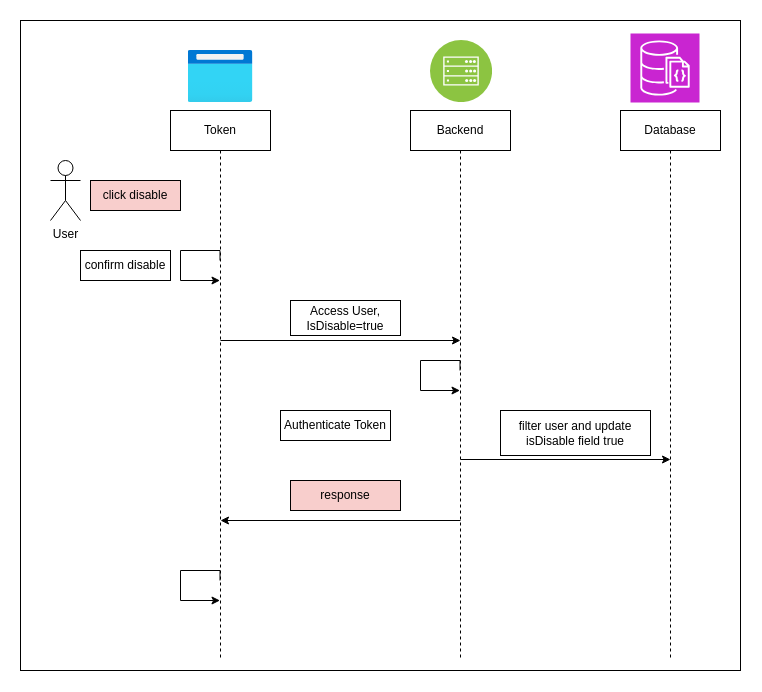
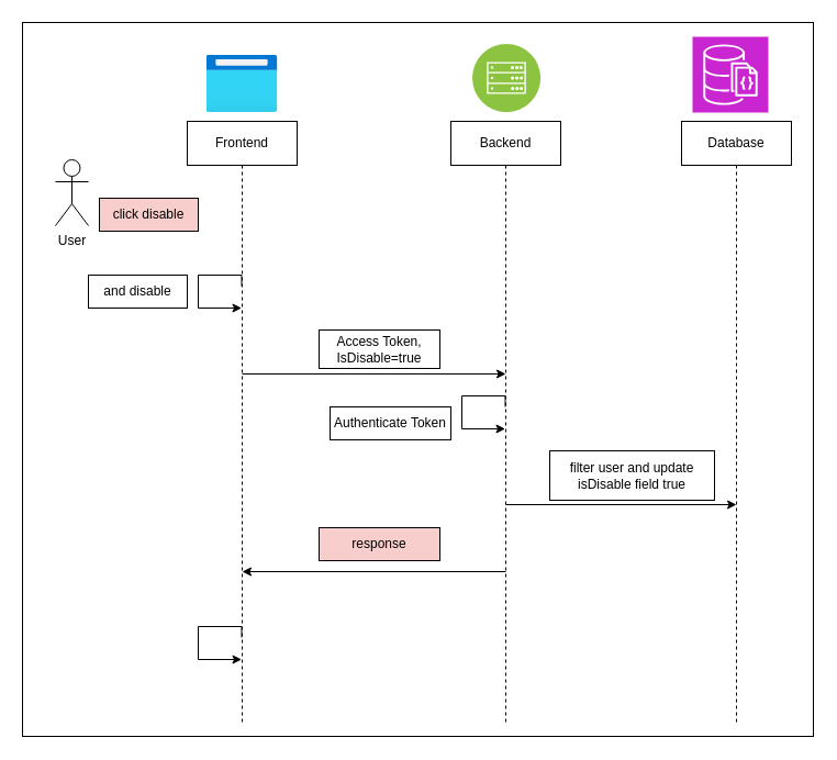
  <mxCell id="0" />
  <mxCell id="1" parent="0" />
  <mxCell id="2" value="" style="rounded=0;whiteSpace=wrap;html=1;" vertex="1" parent="1"><mxGeometry x="20" y="20" width="720" height="650" as="geometry" /></mxCell>
  <mxCell id="3" style="edgeStyle=orthogonalEdgeStyle;rounded=0;orthogonalLoop=1;jettySize=auto;html=1;curved=0;" edge="1" parent="1"><mxGeometry relative="1" as="geometry"><Array as="points"><mxPoint x="310.5" y="340" /><mxPoint x="310.5" y="340" /></Array><mxPoint x="220" y="340" as="sourcePoint" /><mxPoint x="460" y="340" as="targetPoint" /></mxGeometry></mxCell>
- <mxCell id="4" value="Token" style="shape=umlLifeline;perimeter=lifelinePerimeter;whiteSpace=wrap;html=1;container=1;dropTarget=0;collapsible=0;recursiveResize=0;outlineConnect=0;portConstraint=eastwest;newEdgeStyle={&quot;curved&quot;:0,&quot;rounded&quot;:0};" vertex="1" parent="1"><mxGeometry x="170" y="110" width="100" height="550" as="geometry" /></mxCell>
+ <mxCell id="4" value="Frontend" style="shape=umlLifeline;perimeter=lifelinePerimeter;whiteSpace=wrap;html=1;container=1;dropTarget=0;collapsible=0;recursiveResize=0;outlineConnect=0;portConstraint=eastwest;newEdgeStyle={&quot;curved&quot;:0,&quot;rounded&quot;:0};" vertex="1" parent="1"><mxGeometry x="170" y="110" width="100" height="550" as="geometry" /></mxCell>
  <mxCell id="5" style="edgeStyle=orthogonalEdgeStyle;rounded=0;orthogonalLoop=1;jettySize=auto;html=1;curved=0;" edge="1" parent="1"><mxGeometry relative="1" as="geometry"><Array as="points"><mxPoint x="530.5" y="459" /><mxPoint x="530.5" y="459" /></Array><mxPoint x="460" y="459" as="sourcePoint" /><mxPoint x="670" y="459" as="targetPoint" /></mxGeometry></mxCell>
  <mxCell id="6" value="Backend" style="shape=umlLifeline;perimeter=lifelinePerimeter;whiteSpace=wrap;html=1;container=1;dropTarget=0;collapsible=0;recursiveResize=0;outlineConnect=0;portConstraint=eastwest;newEdgeStyle={&quot;curved&quot;:0,&quot;rounded&quot;:0};" vertex="1" parent="1"><mxGeometry x="410" y="110" width="100" height="550" as="geometry" /></mxCell>
  <mxCell id="7" value="Database" style="shape=umlLifeline;perimeter=lifelinePerimeter;whiteSpace=wrap;html=1;container=1;dropTarget=0;collapsible=0;recursiveResize=0;outlineConnect=0;portConstraint=eastwest;newEdgeStyle={&quot;curved&quot;:0,&quot;rounded&quot;:0};" vertex="1" parent="1"><mxGeometry x="620" y="110" width="100" height="550" as="geometry" /></mxCell>
- <mxCell id="8" value="User" style="shape=umlActor;verticalLabelPosition=bottom;verticalAlign=top;html=1;" vertex="1" parent="1"><mxGeometry x="50" y="160" width="30" height="60" as="geometry" /></mxCell>
- <mxCell id="9" value="Access User, IsDisable=true" style="html=1;whiteSpace=wrap;" vertex="1" parent="1"><mxGeometry x="290" y="300" width="110" height="35" as="geometry" /></mxCell>
- <mxCell id="10" value="Authenticate Token" style="html=1;whiteSpace=wrap;" vertex="1" parent="1"><mxGeometry x="280" y="410" width="110" height="30" as="geometry" /></mxCell>
+ <mxCell id="8" value="User" style="shape=umlActor;verticalLabelPosition=bottom;verticalAlign=top;html=1;" vertex="1" parent="1"><mxGeometry x="50" y="145" width="30" height="60" as="geometry" /></mxCell>
+ <mxCell id="9" value="Access Token, IsDisable=true" style="html=1;whiteSpace=wrap;" vertex="1" parent="1"><mxGeometry x="290" y="300" width="110" height="35" as="geometry" /></mxCell>
+ <mxCell id="10" value="Authenticate Token" style="html=1;whiteSpace=wrap;" vertex="1" parent="1"><mxGeometry x="300" y="370" width="110" height="30" as="geometry" /></mxCell>
  <mxCell id="11" value="filter user and update isDisable field true" style="html=1;whiteSpace=wrap;" vertex="1" parent="1"><mxGeometry x="500" y="410" width="150" height="45" as="geometry" /></mxCell>
  <mxCell id="12" style="edgeStyle=orthogonalEdgeStyle;rounded=0;orthogonalLoop=1;jettySize=auto;html=1;curved=0;" edge="1" parent="1"><mxGeometry relative="1" as="geometry"><mxPoint x="460" y="520" as="sourcePoint" /><mxPoint x="220" y="520" as="targetPoint" /><Array as="points"><mxPoint x="390.5" y="520" /><mxPoint x="390.5" y="520" /></Array></mxGeometry></mxCell>
  <mxCell id="13" style="edgeStyle=orthogonalEdgeStyle;rounded=0;orthogonalLoop=1;jettySize=auto;html=1;curved=0;" edge="1" parent="1"><mxGeometry relative="1" as="geometry"><mxPoint x="219.5" y="580" as="sourcePoint" /><mxPoint x="219.5" y="600" as="targetPoint" /><Array as="points"><mxPoint x="180" y="570" /></Array></mxGeometry></mxCell>
  <mxCell id="14" value="" style="image;aspect=fixed;html=1;points=[];align=center;fontSize=12;image=img/lib/azure2/general/Browser.svg;" vertex="1" parent="1"><mxGeometry x="187.5" y="50" width="65" height="52" as="geometry" /></mxCell>
  <mxCell id="15" value="" style="image;aspect=fixed;perimeter=ellipsePerimeter;html=1;align=center;shadow=0;dashed=0;fontColor=#4277BB;labelBackgroundColor=default;fontSize=12;spacingTop=3;image=img/lib/ibm/infrastructure/mobile_backend.svg;" vertex="1" parent="1"><mxGeometry x="430" y="40" width="62" height="62" as="geometry" /></mxCell>
  <mxCell id="16" value="" style="sketch=0;points=[[0,0,0],[0.25,0,0],[0.5,0,0],[0.75,0,0],[1,0,0],[0,1,0],[0.25,1,0],[0.5,1,0],[0.75,1,0],[1,1,0],[0,0.25,0],[0,0.5,0],[0,0.75,0],[1,0.25,0],[1,0.5,0],[1,0.75,0]];outlineConnect=0;fontColor=#232F3E;fillColor=#C925D1;strokeColor=#ffffff;dashed=0;verticalLabelPosition=bottom;verticalAlign=top;align=center;html=1;fontSize=12;fontStyle=0;aspect=fixed;shape=mxgraph.aws4.resourceIcon;resIcon=mxgraph.aws4.documentdb_with_mongodb_compatibility;" vertex="1" parent="1"><mxGeometry x="630" y="33" width="69" height="69" as="geometry" /></mxCell>
  <mxCell id="17" value="response" style="html=1;whiteSpace=wrap;fillColor=#f8cecc;" vertex="1" parent="1"><mxGeometry x="290" y="480" width="110" height="30" as="geometry" /></mxCell>
  <mxCell id="18" value="click disable" style="html=1;whiteSpace=wrap;fillColor=#f8cecc;" vertex="1" parent="1"><mxGeometry x="90" y="180" width="90" height="30" as="geometry" /></mxCell>
  <mxCell id="19" style="edgeStyle=orthogonalEdgeStyle;rounded=0;orthogonalLoop=1;jettySize=auto;html=1;curved=0;" edge="1" parent="1"><mxGeometry relative="1" as="geometry"><mxPoint x="459.5" y="370" as="sourcePoint" /><mxPoint x="459.5" y="390" as="targetPoint" /><Array as="points"><mxPoint x="420" y="360" /></Array></mxGeometry></mxCell>
  <mxCell id="20" style="edgeStyle=orthogonalEdgeStyle;rounded=0;orthogonalLoop=1;jettySize=auto;html=1;curved=0;" edge="1" parent="1"><mxGeometry relative="1" as="geometry"><mxPoint x="219.5" y="260" as="sourcePoint" /><mxPoint x="219.5" y="280" as="targetPoint" /><Array as="points"><mxPoint x="180" y="250" /></Array></mxGeometry></mxCell>
- <mxCell id="21" value="confirm disable" style="html=1;whiteSpace=wrap;" vertex="1" parent="1"><mxGeometry x="80" y="250" width="90" height="30" as="geometry" /></mxCell>
+ <mxCell id="21" value="and disable" style="html=1;whiteSpace=wrap;" vertex="1" parent="1"><mxGeometry x="80" y="250" width="90" height="30" as="geometry" /></mxCell>
